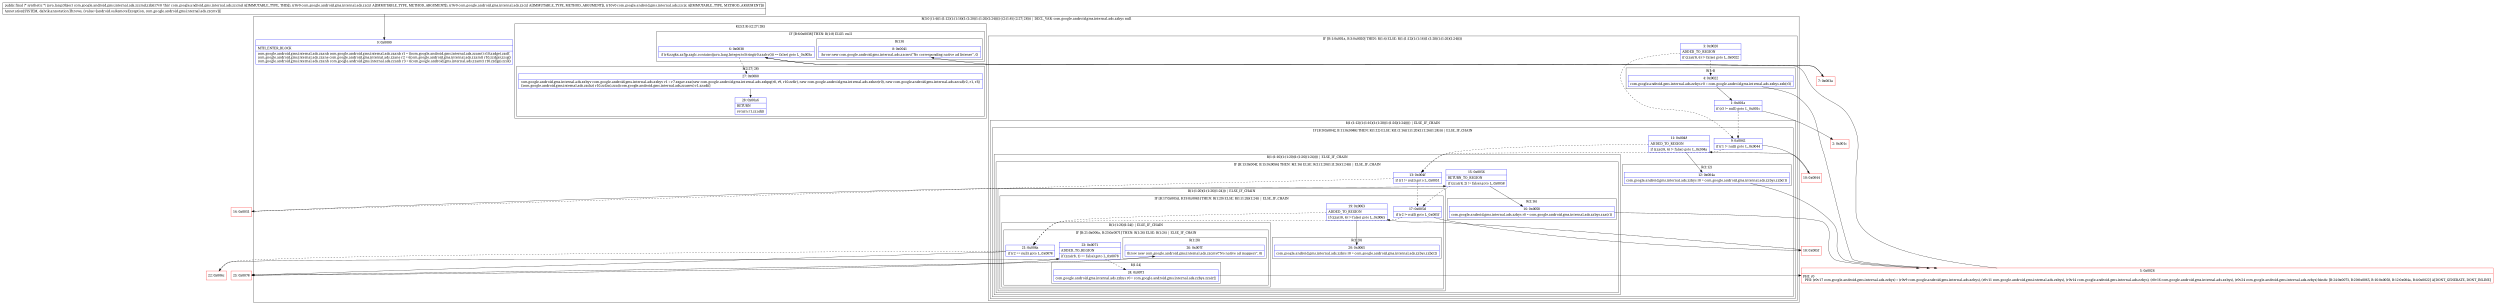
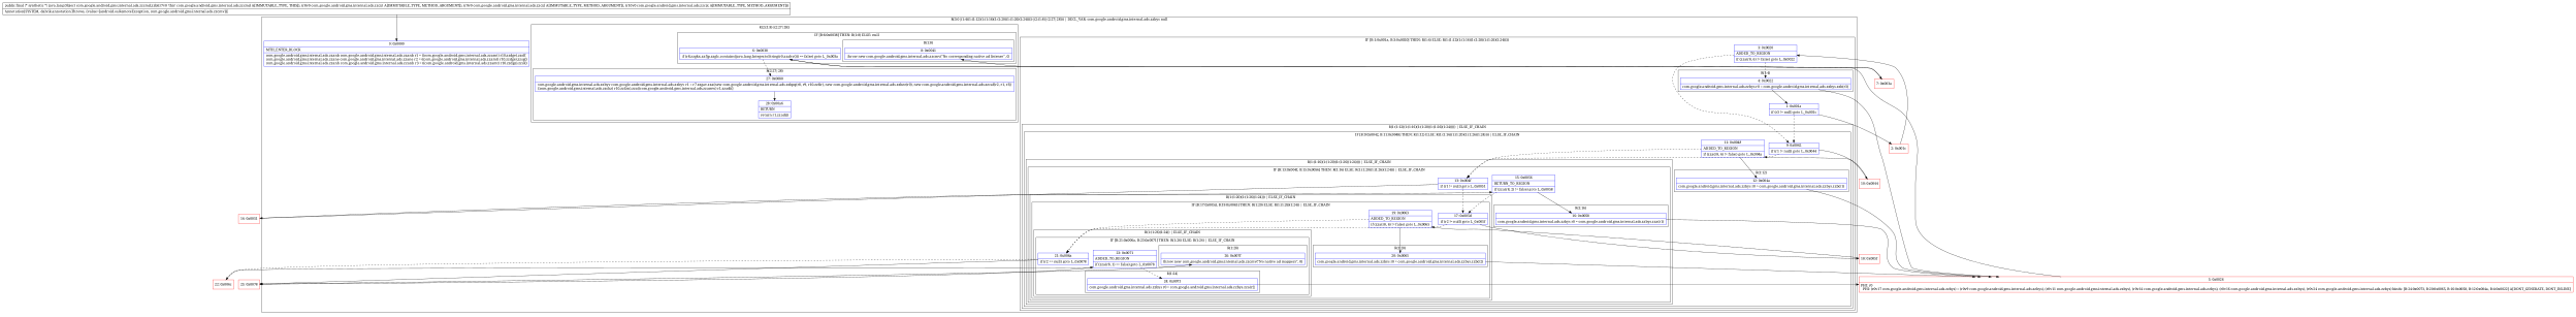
  digraph {
    fontname="Noto Serif"
    node [color=blue fontname="Noto Serif" shape=record]
    edge [fontname="Noto Serif"]
    n1 [label="{4\:\ 0x0022|com.google.android.gms.internal.ads.zzbys r0 = com.google.android.gms.internal.ads.zzbys.zzb(r3)\l}"]
    n2 [label="{12\:\ 0x004a|com.google.android.gms.internal.ads.zzbys r0 = com.google.android.gms.internal.ads.zzbys.zzb(r1)\l}"]
    n3 [label="{16\:\ 0x0058|com.google.android.gms.internal.ads.zzbys r0 = com.google.android.gms.internal.ads.zzbys.zza(r1)\l}"]
    n4 [label="{20\:\ 0x0065|com.google.android.gms.internal.ads.zzbys r0 = com.google.android.gms.internal.ads.zzbys.zzb(r2)\l}"]
    n5 [label="{26\:\ 0x007f|throw new com.google.android.gms.internal.ads.zzcmv(\"No native ad mappers\", 0)\l}"]
    n6 [label="{24\:\ 0x0073|com.google.android.gms.internal.ads.zzbys r0 = com.google.android.gms.internal.ads.zzbys.zza(r2)\l}"]
    n7 [label="{21\:\ 0x006a|if (r2 == null) goto L_0x0078\l}"]
    n8 [label="{23\:\ 0x0071|ADDED_TO_REGION\l|if (zza(r8, 1) == false) goto L_0x0078\l}"]
    n9 [label="{17\:\ 0x005d|if (r2 != null) goto L_0x005f\l}"]
    n10 [label="{19\:\ 0x0063|ADDED_TO_REGION\l|if (zza(r8, 6) != false) goto L_0x0065\l}"]
    n11 [label="{13\:\ 0x004f|if (r1 != null) goto L_0x0051\l}"]
    n12 [label="{15\:\ 0x0056|RETURN_TO_REGION\l|if (zza(r8, 2) != false) goto L_0x0058\l}"]
    n13 [label="{9\:\ 0x0042|if (r1 != null) goto L_0x0044\l}"]
    n14 [label="{11\:\ 0x0048|ADDED_TO_REGION\l|if (zza(r8, 6) != false) goto L_0x004a\l}"]
    n15 [label="{1\:\ 0x001a|if (r3 != null) goto L_0x001c\l}"]
    n16 [label="{3\:\ 0x0020|ADDED_TO_REGION\l|if (zza(r8, 6) != false) goto L_0x0022\l}"]
    n17 [label="{8\:\ 0x0041|throw new com.google.android.gms.internal.ads.zzcmv(\"No corresponding native ad listener\", 0)\l}"]
    n18 [label="{6\:\ 0x0038|if (r8.zzgkx.zzfjp.zzglc.contains(java.lang.Integer.toString(r0.zzahv())) == false) goto L_0x003a\l}"]
    n19 [label="{27\:\ 0x0080|com.google.android.gms.internal.ads.zzbyv com.google.android.gms.internal.ads.zzbyv r1 = r7.zzgav.zza(new com.google.android.gms.internal.ads.zzbpq(r8, r9, r10.zzfir), new com.google.android.gms.internal.ads.zzbze(r0), new com.google.android.gms.internal.ads.zzcaf(r2, r1, r3))\l((com.google.android.gms.internal.ads.zzckz) r10.zzfzn).zza((com.google.android.gms.internal.ads.zzamw) r1.zzadi())\l}"]
    n20 [label="{28\:\ 0x00a6|RETURN\l|return r1.zzadj()\l}"]
    n21 [label="{0\:\ 0x0000|MTH_ENTER_BLOCK\l|com.google.android.gms.internal.ads.zzanb com.google.android.gms.internal.ads.zzanb r1 = ((com.google.android.gms.internal.ads.zzamt) r10.zzdge).zzsf()\lcom.google.android.gms.internal.ads.zzane com.google.android.gms.internal.ads.zzane r2 = ((com.google.android.gms.internal.ads.zzamt) r10.zzdge).zzsg()\lcom.google.android.gms.internal.ads.zzanh com.google.android.gms.internal.ads.zzanh r3 = ((com.google.android.gms.internal.ads.zzamt) r10.zzdge).zzsl()\l}"]
    n22 [color=red label="{5\:\ 0x0026|PHI: r0 \l  PHI: (r0v17 com.google.android.gms.internal.ads.zzbys) = (r0v9 com.google.android.gms.internal.ads.zzbys), (r0v11 com.google.android.gms.internal.ads.zzbys), (r0v14 com.google.android.gms.internal.ads.zzbys), (r0v16 com.google.android.gms.internal.ads.zzbys), (r0v24 com.google.android.gms.internal.ads.zzbys) binds: [B:24:0x0073, B:20:0x0065, B:16:0x0058, B:12:0x004a, B:4:0x0022] A[DONT_GENERATE, DONT_INLINE]\l}"]
    n23 [color=red label="{22\:\ 0x006c}"]
    n24 [color=red label="{25\:\ 0x0078}"]
    n25 [color=red label="{18\:\ 0x005f}"]
    n26 [color=red label="{14\:\ 0x0051}"]
    n27 [color=red label="{10\:\ 0x0044}"]
    n28 [color=red label="{2\:\ 0x001c}"]
    n29 [color=red label="{7\:\ 0x003a}"]
    n30 [label="{public final \/* synthetic *\/ java.lang.Object com.google.android.gms.internal.ads.zzcmd.zzb((r7v0 'this' com.google.android.gms.internal.ads.zzcmd A[IMMUTABLE_TYPE, THIS]), (r8v0 com.google.android.gms.internal.ads.zzcxt A[IMMUTABLE_TYPE, METHOD_ARGUMENT]), (r9v0 com.google.android.gms.internal.ads.zzcxl A[IMMUTABLE_TYPE, METHOD_ARGUMENT]), (r10v0 com.google.android.gms.internal.ads.zzcjx A[IMMUTABLE_TYPE, METHOD_ARGUMENT]))  | Annotation[SYSTEM, dalvik.annotation.Throws, \{value=[android.os.RemoteException, com.google.android.gms.internal.ads.zzcmv]\}]\l}" color=""]
    subgraph cluster_1 {
      label="R(3:0|(1:4)(1:(1:12)(1:(1:16)(1:(1:20)(1:(1:26)(1:24)))))|(2:(1:8)|(2:27|28))) | DECL_VAR: com.google.android.gms.internal.ads.zzbys null\l"
      n21
      subgraph cluster_2 {
        label="IF [B:1:0x001a, B:3:0x0020] THEN: R(1:4) ELSE: R(1:(1:12)(1:(1:16)(1:(1:20)(1:(1:26)(1:24)))))"
        n15
        n16
        subgraph cluster_3 {
          label="R(1:4)"
          n1
        }
        subgraph cluster_4 {
          label="R(1:(1:12)(1:(1:16)(1:(1:20)(1:(1:26)(1:24))))) | ELSE_IF_CHAIN\l"
          subgraph cluster_5 {
            label="IF [B:9:0x0042, B:11:0x0048] THEN: R(1:12) ELSE: R(1:(1:16)(1:(1:20)(1:(1:26)(1:24)))) | ELSE_IF_CHAIN\l"
            n13
            n14
            subgraph cluster_6 {
              label="R(1:12)"
              n2
            }
            subgraph cluster_7 {
              label="R(1:(1:16)(1:(1:20)(1:(1:26)(1:24)))) | ELSE_IF_CHAIN\l"
              subgraph cluster_8 {
                label="IF [B:13:0x004f, B:15:0x0056] THEN: R(1:16) ELSE: R(1:(1:20)(1:(1:26)(1:24))) | ELSE_IF_CHAIN\l"
                n11
                n12
                subgraph cluster_9 {
                  label="R(1:16)"
                  n3
                }
                subgraph cluster_10 {
                  label="R(1:(1:20)(1:(1:26)(1:24))) | ELSE_IF_CHAIN\l"
                  subgraph cluster_11 {
                    label="IF [B:17:0x005d, B:19:0x0063] THEN: R(1:20) ELSE: R(1:(1:26)(1:24)) | ELSE_IF_CHAIN\l"
                    n9
                    n10
                    subgraph cluster_12 {
                      label="R(1:20)"
                      n4
                    }
                    subgraph cluster_13 {
                      label="R(1:(1:26)(1:24)) | ELSE_IF_CHAIN\l"
                      subgraph cluster_14 {
                        label="IF [B:21:0x006a, B:23:0x0071] THEN: R(1:26) ELSE: R(1:24) | ELSE_IF_CHAIN\l"
                        n7
                        n8
                        subgraph cluster_15 {
                          label="R(1:28)"
                          n5
                        }
                        subgraph cluster_16 {
                          label="R(1:24)"
                          n6
                        }
                      }
                    }
                  }
                }
              }
            }
          }
        }
      }
      subgraph cluster_17 {
        label="R(2:(1:8)|(2:27|28))"
        subgraph cluster_18 {
          label="IF [B:6:0x0038] THEN: R(1:8) ELSE: null"
          n18
          subgraph cluster_19 {
            label="R(1:8)"
            n17
          }
        }
        subgraph cluster_20 {
          label="R(2:27|28)"
          n19
          n20
        }
      }
    }
    n1 -> n15
    n1 -> n22
    n2 -> n22
    n3 -> n22
+   n4 -> n22
    n6 -> n22
    n7 -> n23 [style=dashed]
    n7 -> n24
    n8 -> n6 [style=dashed]
    n8 -> n24
    n9 -> n7 [style=dashed]
    n9 -> n25
    n10 -> n4
    n10 -> n7 [style=dashed]
    n11 -> n9 [style=dashed]
-   n11 -> n26 [style=dashed]
+   n11 -> n26
    n12 -> n3
    n12 -> n9 [style=dashed]
    n13 -> n11 [style=dashed]
    n13 -> n27
    n14 -> n2
    n14 -> n11 [style=dashed]
    n15 -> n13 [style=dashed]
    n15 -> n28
    n16 -> n1 [style=dashed]
    n16 -> n13 [style=dashed]
    n18 -> n19 [style=dashed]
    n18 -> n29
    n19 -> n20
    n22 -> n18
    n23 -> n8
    n24 -> n5
    n25 -> n10
    n26 -> n12
    n27 -> n14
+   n28 -> n16
    n29 -> n17
    n30 -> n21
  }
